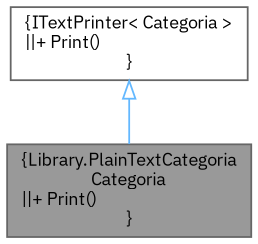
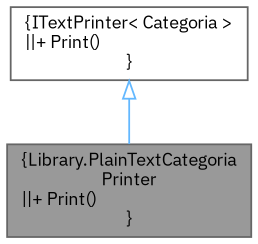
  digraph {
    fontname="IBM Plex Sans"
    node [color=gray40 fontname="IBM Plex Sans" fontsize=10 shape=box style=filled]
-   n1 [fillcolor=grey60 fontcolor=black height=0.2 label="{Library.PlainTextCategoria\lCategoria\n||+ Print()\l}" width=0.4]
+   n1 [fillcolor=grey60 fontcolor=black height=0.2 label="{Library.PlainTextCategoria\lPrinter\n||+ Print()\l}" width=0.4]
    n2 [fillcolor=white height=0.2 label="{ITextPrinter\< Categoria \>\n||+ Print()\l}" width=0.4]
    n2 -> n1 [arrowtail=onormal color=steelblue1 dir=back fontname="IBM Plex Sans" fontsize=10 labelfontname=Helvetica labelfontsize=10 style=solid]
  }
